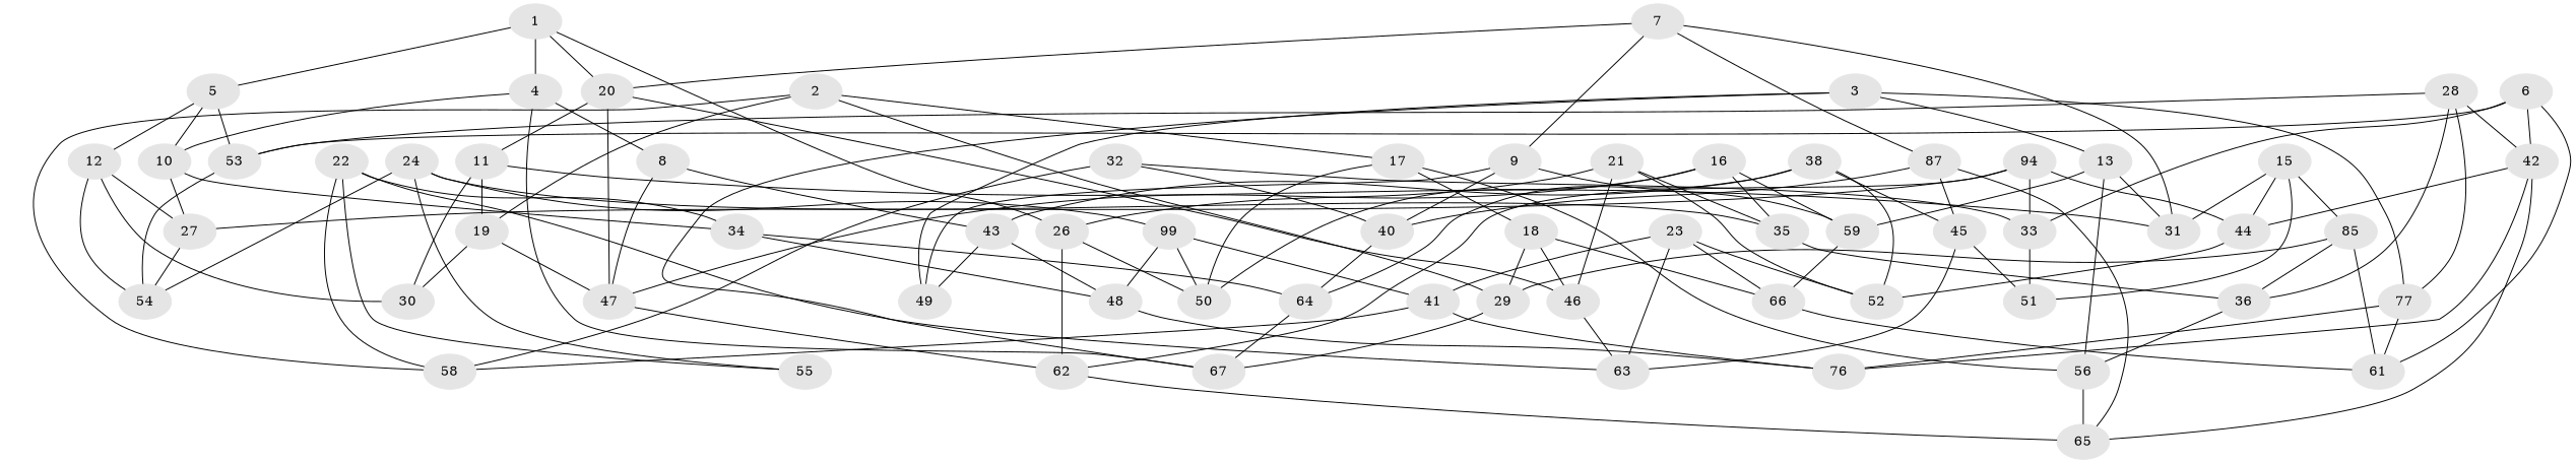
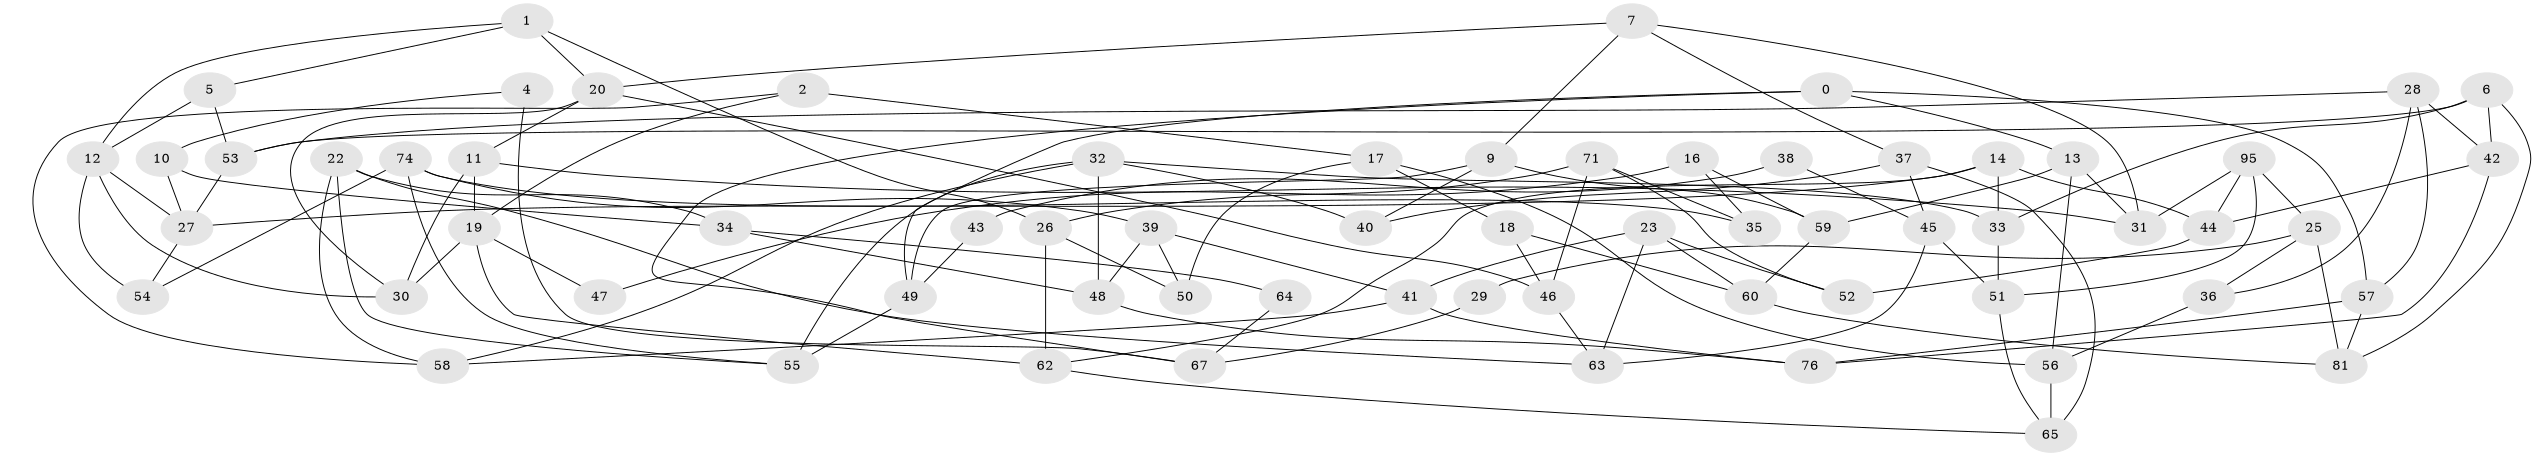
  graph {
    node [color=gray90 style=filled]
    1
    4
    5
    20
    26
    67
-   8
    10
    12
    53
    11
    30
    46
    62
    50
    2
    17
    19
    29
    58
    56
    18
    47
-   3
+   3 [label=0]
    13
    49
-   57 [label=77]
+   57
    31
    59
    55
-   61
+   61 [label=81]
    n32 [label=76]
    43
    27
    34
    54
    6
    33
    42
    51
    44
    7
    9
-   37 [label=87]
+   37
    40
    45
    65
    48
    64
-   60 [label=66]
-   14 [label=94]
+   60
+   14
    52
-   15
-   25 [label=85]
+   15 [label=95]
+   25
    36
    16
    35
    63
-   21
+   21 [label=71]
    22
    23
    41
-   24
-   39 [label=99]
+   24 [label=74]
+   39
    28
    32
    38
-   1 -- 4
+   1 -- 12
    1 -- 5
    1 -- 20
    1 -- 26
    4 -- 67
-   4 -- 8
    4 -- 10
-   5 -- 10
    5 -- 12
    5 -- 53
    20 -- 11
-   20 -- 47
+   20 -- 30
    20 -- 46
    26 -- 62
    26 -- 50
-   8 -- 47
-   8 -- 43
    10 -- 27
    10 -- 34
    12 -- 30
    12 -- 27
    12 -- 54
-   53 -- 54
+   53 -- 27
    11 -- 30
    11 -- 19
    11 -- 31
    46 -- 63
    62 -- 65
    2 -- 17
    2 -- 19
-   2 -- 29
    2 -- 58
    17 -- 50
    17 -- 56
    17 -- 18
    19 -- 30
    19 -- 47
    29 -- 67
    56 -- 65
    18 -- 46
-   18 -- 29
    18 -- 60
-   47 -- 62
+   19 -- 62
    3 -- 67
    3 -- 13
    3 -- 49
    3 -- 57
    13 -- 56
    13 -- 31
    13 -- 59
+   49 -- 55
    57 -- 61
    57 -- n32
    59 -- 60
    43 -- 49
-   43 -- 48
+   32 -- 48
    27 -- 54
    34 -- 48
    34 -- 64
    6 -- 53
    6 -- 61
    6 -- 33
    6 -- 42
    33 -- 51
    42 -- n32
    42 -- 44
-   42 -- 65
+   51 -- 65
    44 -- 52
    7 -- 20
    7 -- 31
    7 -- 9
    7 -- 37
    9 -- 49
    9 -- 59
    9 -- 40
    37 -- 40
    37 -- 45
    37 -- 65
-   40 -- 64
    45 -- 51
    45 -- 63
    48 -- n32
    64 -- 67
    60 -- 61
    14 -- 62
    14 -- 27
    14 -- 33
    14 -- 44
    15 -- 31
    15 -- 51
    15 -- 44
    15 -- 25
    25 -- 29
    25 -- 61
    25 -- 36
    36 -- 56
-   16 -- 50
    16 -- 47
    16 -- 59
    16 -- 35
-   35 -- 36
    21 -- 26
    21 -- 46
    21 -- 52
    21 -- 35
    22 -- 58
    22 -- 55
    22 -- 34
    22 -- 63
    23 -- 60
    23 -- 52
    23 -- 63
    23 -- 41
    41 -- 58
    41 -- n32
    24 -- 55
    24 -- 54
    24 -- 35
    24 -- 39
    39 -- 50
    39 -- 48
    39 -- 41
    28 -- 53
    28 -- 57
    28 -- 42
    28 -- 36
    32 -- 58
+   32 -- 55
    32 -- 33
    32 -- 40
    38 -- 43
    38 -- 45
-   38 -- 64
-   38 -- 52
  }
